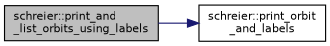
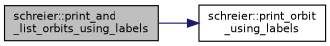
  digraph {
    rankdir=LR
    node [color=black fontname=Helvetica fontsize=10 shape=record style=filled]
    n1 [fillcolor=grey75 fontcolor=black height=0.2 label="schreier::print_and\l_list_orbits_using_labels" width=0.4]
-   n2 [fillcolor=white height=0.2 label="schreier::print_orbit\l_and_labels" width=0.4]
+   n2 [fillcolor=white height=0.2 label="schreier::print_orbit\l_using_labels" width=0.4]
    n1 -> n2 [color=midnightblue fontname=Helvetica fontsize=10 labelfontname=Helvetica labelfontsize=10 style=solid]
  }
